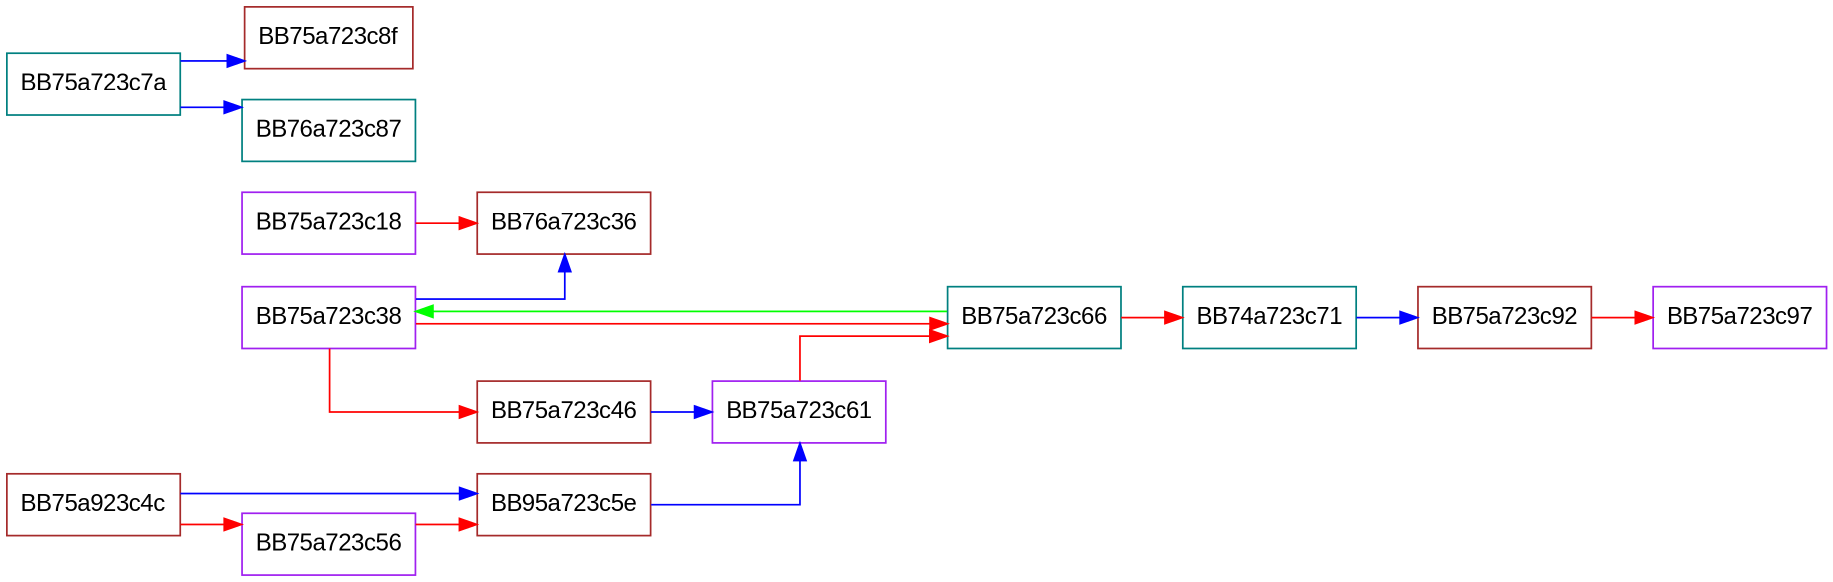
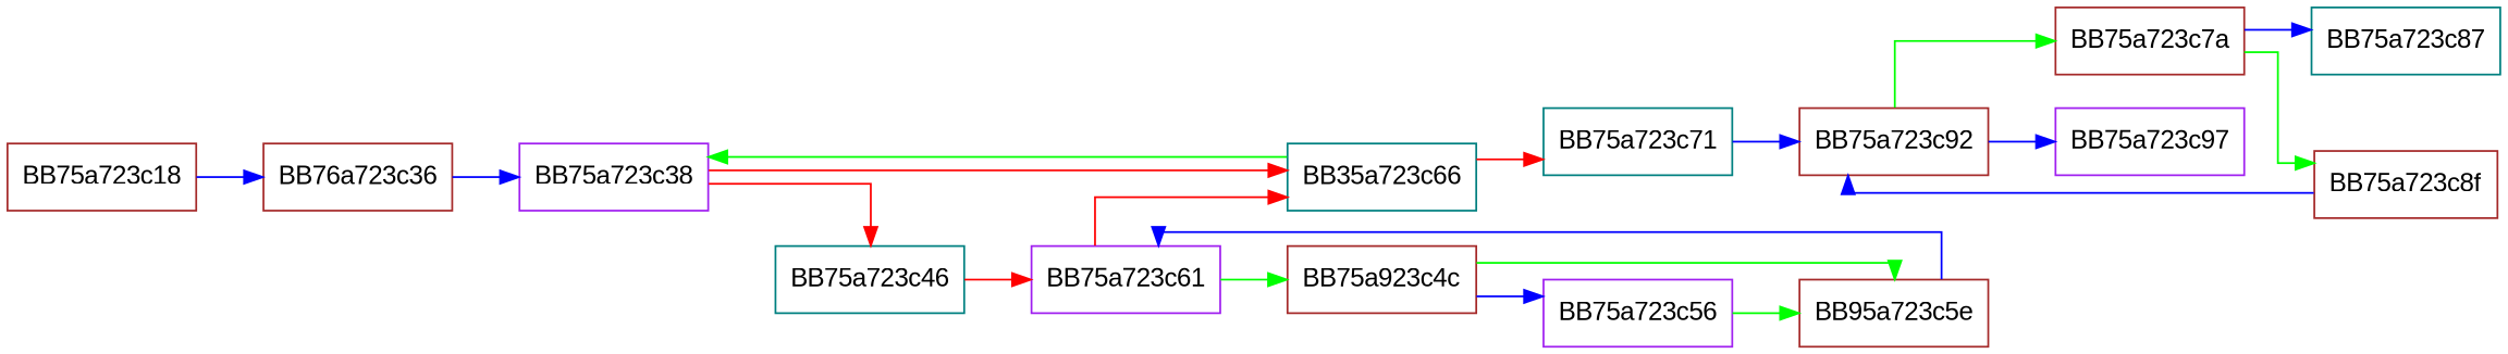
  digraph {
    fontname="Liberation Sans"
    rankdir=LR
    splines=ortho
    node [color=brown fontname="Liberation Sans" shape=box]
    edge [color=red fontname="Liberation Sans"]
    n1 [label=BB76a723c36]
-   BB75a723c18 [color=purple]
-   BB75a723c71 [color=teal label=BB74a723c71]
+   BB75a723c18
+   BB75a723c71 [color=teal]
    BB75a723c92
    BB75a723c38 [color=purple]
-   BB75a723c7a [color=teal]
+   BB75a723c7a
    BB75a723c97 [color=purple]
-   BB75a723c66 [color=teal]
-   BB75a723c46
+   BB75a723c66 [color=teal label=BB35a723c66]
+   BB75a723c46 [color=teal]
    BB75a723c61 [color=purple]
    n11 [label=BB75a923c4c]
    n12 [label=BB95a723c5e]
    BB75a723c56 [color=purple]
    BB75a723c8f
-   BB75a723c87 [color=teal label=BB76a723c87]
-   BB75a723c38 -> n1 [color=blue]
-   BB75a723c18 -> n1
+   BB75a723c87 [color=teal]
+   n1 -> BB75a723c38 [color=blue]
+   BB75a723c18 -> n1 [color=blue]
    BB75a723c71 -> BB75a723c92 [color=blue]
-   BB75a723c92 -> BB75a723c97
+   BB75a723c92 -> BB75a723c7a [color=green]
+   BB75a723c92 -> BB75a723c97 [color=blue]
    BB75a723c38 -> BB75a723c66
    BB75a723c38 -> BB75a723c46
-   BB75a723c7a -> BB75a723c8f [color=blue]
+   BB75a723c7a -> BB75a723c8f [color=green]
    BB75a723c7a -> BB75a723c87 [color=blue]
    BB75a723c66 -> BB75a723c71
    BB75a723c66 -> BB75a723c38 [color=green]
-   BB75a723c46 -> BB75a723c61 [color=blue]
+   BB75a723c46 -> BB75a723c61
    BB75a723c61 -> BB75a723c66
-   n11 -> n12 [color=blue]
-   n11 -> BB75a723c56
+   BB75a723c61 -> n11 [color=green]
+   n11 -> n12 [color=green]
+   n11 -> BB75a723c56 [color=blue]
    n12 -> BB75a723c61 [color=blue]
-   BB75a723c56 -> n12
+   BB75a723c56 -> n12 [color=green]
+   BB75a723c8f -> BB75a723c92 [color=blue]
  }
